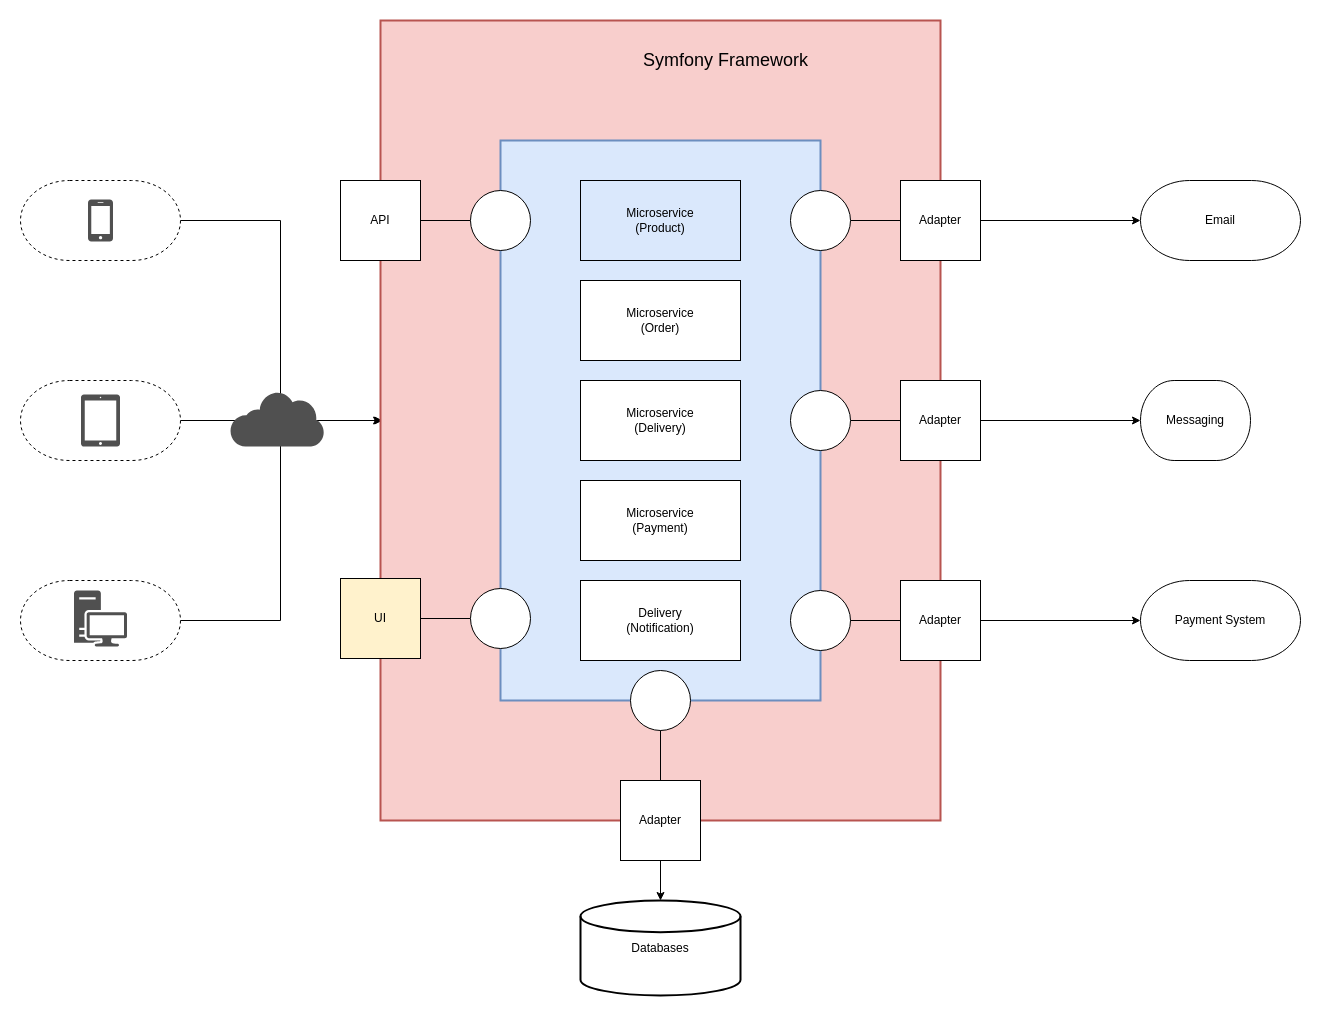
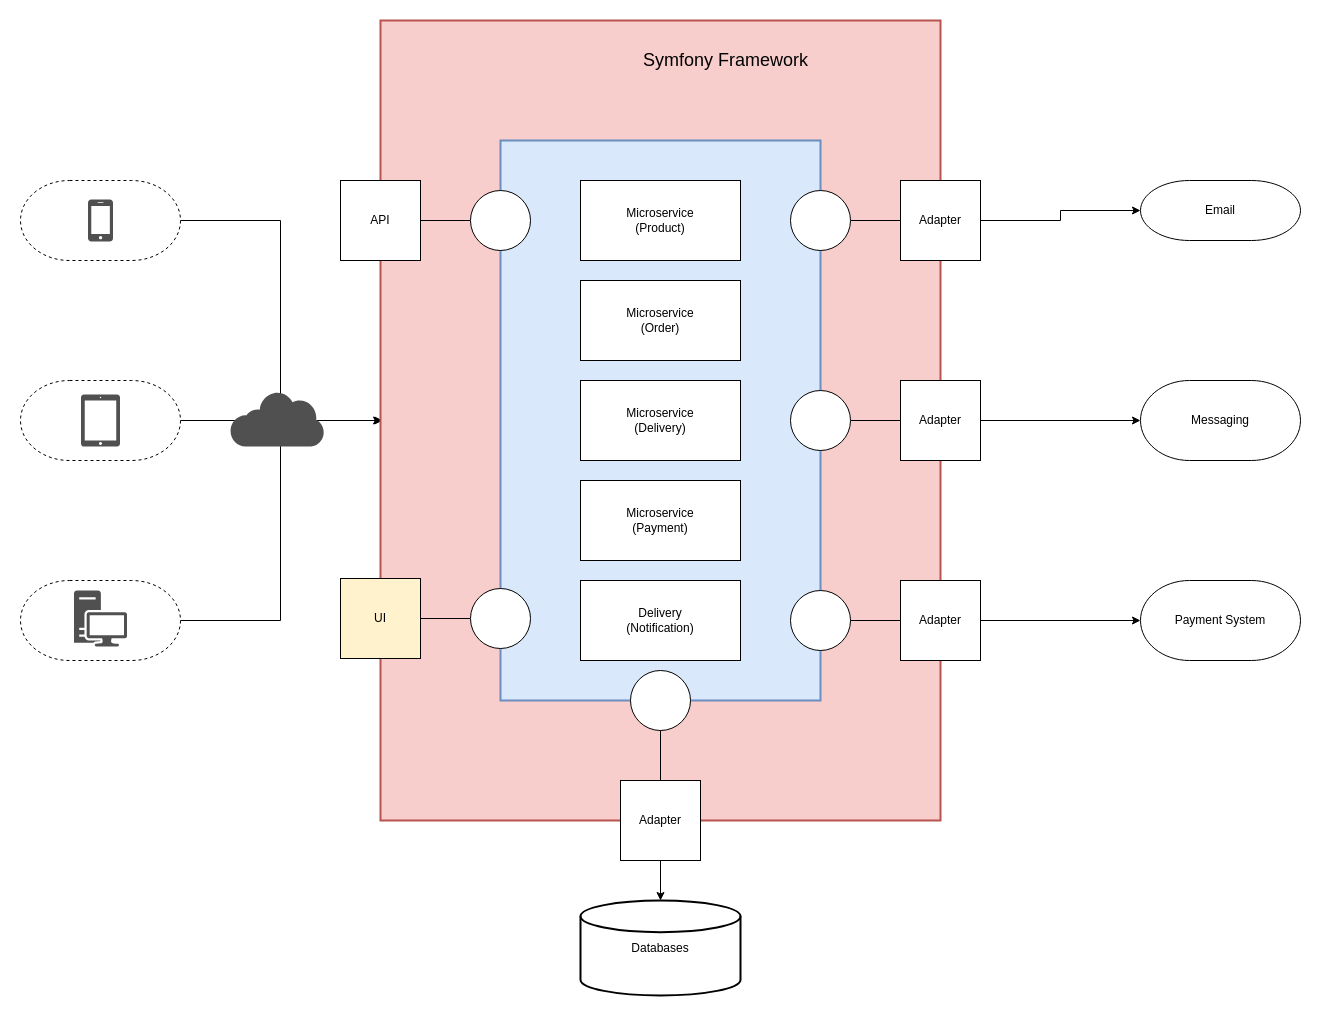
  <mxCell id="0" />
  <mxCell id="1" parent="0" />
  <mxCell id="2" style="edgeStyle=orthogonalEdgeStyle;rounded=0;orthogonalLoop=1;jettySize=auto;html=1;entryX=0;entryY=0.5;entryDx=0;entryDy=0;entryPerimeter=0;endArrow=none;endFill=0;" parent="1" source="8" target="5" edge="1"><mxGeometry relative="1" as="geometry" /></mxCell>
  <mxCell id="3" style="edgeStyle=orthogonalEdgeStyle;rounded=0;orthogonalLoop=1;jettySize=auto;html=1;entryX=0.004;entryY=0.5;entryDx=0;entryDy=0;entryPerimeter=0;" parent="1" source="9" target="5" edge="1"><mxGeometry relative="1" as="geometry" /></mxCell>
  <mxCell id="4" style="edgeStyle=orthogonalEdgeStyle;rounded=0;orthogonalLoop=1;jettySize=auto;html=1;entryX=0.002;entryY=0.5;entryDx=0;entryDy=0;entryPerimeter=0;" parent="1" source="10" target="5" edge="1"><mxGeometry relative="1" as="geometry" /></mxCell>
  <mxCell id="5" value="" style="verticalLabelPosition=bottom;verticalAlign=top;html=1;shape=mxgraph.basic.rect;fillColor2=none;strokeWidth=2;size=20;indent=5;fillColor=#f8cecc;strokeColor=#b85450;movable=1;resizable=1;rotatable=1;deletable=1;editable=1;locked=0;connectable=1;" parent="1" vertex="1"><mxGeometry x="380" y="20" width="560" height="800" as="geometry" /></mxCell>
  <mxCell id="6" value="" style="verticalLabelPosition=bottom;verticalAlign=top;html=1;shape=mxgraph.basic.rect;fillColor2=none;strokeWidth=2;size=20;indent=5;fillColor=#dae8fc;strokeColor=#6c8ebf;" parent="1" vertex="1"><mxGeometry x="500" y="140" width="320" height="560" as="geometry" /></mxCell>
  <mxCell id="7" value="Microservice&lt;br&gt;(Delivery)" style="rounded=0;whiteSpace=wrap;html=1;" parent="1" vertex="1"><mxGeometry x="580" y="380" width="160" height="80" as="geometry" /></mxCell>
  <mxCell id="8" value="" style="strokeWidth=1;html=1;shape=mxgraph.flowchart.terminator;whiteSpace=wrap;fillColor=none;dashed=1;" parent="1" vertex="1"><mxGeometry x="20" y="380" width="160" height="80" as="geometry" /></mxCell>
  <mxCell id="9" value="" style="strokeWidth=1;html=1;shape=mxgraph.flowchart.terminator;whiteSpace=wrap;fillColor=none;dashed=1;" parent="1" vertex="1"><mxGeometry x="20" y="180" width="160" height="80" as="geometry" /></mxCell>
  <mxCell id="10" value="" style="strokeWidth=1;html=1;shape=mxgraph.flowchart.terminator;whiteSpace=wrap;fillColor=none;dashed=1;" parent="1" vertex="1"><mxGeometry x="20" y="580" width="160" height="80" as="geometry" /></mxCell>
- <mxCell id="11" value="Messaging" style="strokeWidth=1;html=1;shape=mxgraph.flowchart.terminator;whiteSpace=wrap;" parent="1" vertex="1"><mxGeometry x="1140" y="380" width="110" height="80" as="geometry" /></mxCell>
- <mxCell id="12" value="Email" style="strokeWidth=1;html=1;shape=mxgraph.flowchart.terminator;whiteSpace=wrap;" parent="1" vertex="1"><mxGeometry x="1140" y="180" width="160" height="80" as="geometry" /></mxCell>
+ <mxCell id="11" value="Messaging" style="strokeWidth=1;html=1;shape=mxgraph.flowchart.terminator;whiteSpace=wrap;" parent="1" vertex="1"><mxGeometry x="1140" y="380" width="160" height="80" as="geometry" /></mxCell>
+ <mxCell id="12" value="Email" style="strokeWidth=1;html=1;shape=mxgraph.flowchart.terminator;whiteSpace=wrap;" parent="1" vertex="1"><mxGeometry x="1140" y="180" width="160" height="60" as="geometry" /></mxCell>
  <mxCell id="13" value="Payment System" style="strokeWidth=1;html=1;shape=mxgraph.flowchart.terminator;whiteSpace=wrap;" parent="1" vertex="1"><mxGeometry x="1140" y="580" width="160" height="80" as="geometry" /></mxCell>
  <mxCell id="14" style="edgeStyle=orthogonalEdgeStyle;rounded=0;orthogonalLoop=1;jettySize=auto;html=1;entryX=0;entryY=0.5;entryDx=0;entryDy=0;entryPerimeter=0;" parent="1" source="36" target="12" edge="1"><mxGeometry relative="1" as="geometry"><mxPoint x="970" y="220" as="sourcePoint" /><mxPoint x="1090" y="220" as="targetPoint" /></mxGeometry></mxCell>
  <mxCell id="15" style="edgeStyle=orthogonalEdgeStyle;rounded=0;orthogonalLoop=1;jettySize=auto;html=1;entryX=0;entryY=0.5;entryDx=0;entryDy=0;entryPerimeter=0;exitX=1;exitY=0.5;exitDx=0;exitDy=0;exitPerimeter=0;" parent="1" source="38" target="13" edge="1"><mxGeometry relative="1" as="geometry"><mxPoint x="1020" y="620" as="sourcePoint" /></mxGeometry></mxCell>
  <mxCell id="16" value="Databases" style="strokeWidth=2;html=1;shape=mxgraph.flowchart.database;whiteSpace=wrap;" parent="1" vertex="1"><mxGeometry x="580" y="900" width="160" height="95" as="geometry" /></mxCell>
  <mxCell id="17" style="edgeStyle=orthogonalEdgeStyle;rounded=0;orthogonalLoop=1;jettySize=auto;html=1;entryX=0;entryY=0.5;entryDx=0;entryDy=0;endArrow=none;endFill=0;" parent="1" source="18" target="33" edge="1"><mxGeometry relative="1" as="geometry" /></mxCell>
  <mxCell id="18" value="" style="strokeWidth=1;html=1;shape=mxgraph.flowchart.start_2;whiteSpace=wrap;" parent="1" vertex="1"><mxGeometry x="790" y="390" width="60" height="60" as="geometry" /></mxCell>
  <mxCell id="19" value="" style="strokeWidth=1;html=1;shape=mxgraph.flowchart.start_2;whiteSpace=wrap;" parent="1" vertex="1"><mxGeometry x="790" y="590" width="60" height="60" as="geometry" /></mxCell>
  <mxCell id="20" style="edgeStyle=orthogonalEdgeStyle;rounded=0;orthogonalLoop=1;jettySize=auto;html=1;entryX=0;entryY=0.5;entryDx=0;entryDy=0;endArrow=none;endFill=0;" parent="1" source="21" target="36" edge="1"><mxGeometry relative="1" as="geometry" /></mxCell>
  <mxCell id="21" value="" style="strokeWidth=1;html=1;shape=mxgraph.flowchart.start_2;whiteSpace=wrap;" parent="1" vertex="1"><mxGeometry x="790" y="190" width="60" height="60" as="geometry" /></mxCell>
  <mxCell id="22" style="edgeStyle=orthogonalEdgeStyle;rounded=0;orthogonalLoop=1;jettySize=auto;html=1;entryX=0.5;entryY=0;entryDx=0;entryDy=0;entryPerimeter=0;" parent="1" source="42" target="16" edge="1"><mxGeometry relative="1" as="geometry" /></mxCell>
  <mxCell id="23" style="edgeStyle=orthogonalEdgeStyle;rounded=0;orthogonalLoop=1;jettySize=auto;html=1;endArrow=none;endFill=0;" parent="1" source="24" target="34" edge="1"><mxGeometry relative="1" as="geometry" /></mxCell>
  <mxCell id="24" value="" style="strokeWidth=1;html=1;shape=mxgraph.flowchart.start_2;whiteSpace=wrap;" parent="1" vertex="1"><mxGeometry x="470" y="588" width="60" height="60" as="geometry" /></mxCell>
  <mxCell id="25" style="edgeStyle=orthogonalEdgeStyle;rounded=0;orthogonalLoop=1;jettySize=auto;html=1;entryX=1;entryY=0.5;entryDx=0;entryDy=0;endArrow=none;endFill=0;" parent="1" source="26" target="35" edge="1"><mxGeometry relative="1" as="geometry" /></mxCell>
  <mxCell id="26" value="" style="strokeWidth=1;html=1;shape=mxgraph.flowchart.start_2;whiteSpace=wrap;" parent="1" vertex="1"><mxGeometry x="470" y="190" width="60" height="60" as="geometry" /></mxCell>
  <mxCell id="27" value="" style="sketch=0;pointerEvents=1;shadow=0;dashed=0;html=1;strokeColor=none;fillColor=#505050;labelPosition=center;verticalLabelPosition=bottom;verticalAlign=top;outlineConnect=0;align=center;shape=mxgraph.office.devices.workstation;" parent="1" vertex="1"><mxGeometry x="73.5" y="590" width="53" height="56" as="geometry" /></mxCell>
  <mxCell id="28" value="" style="sketch=0;pointerEvents=1;shadow=0;dashed=0;html=1;strokeColor=none;fillColor=#505050;labelPosition=center;verticalLabelPosition=bottom;verticalAlign=top;outlineConnect=0;align=center;shape=mxgraph.office.devices.tablet_ipad;" parent="1" vertex="1"><mxGeometry x="80.5" y="394" width="39" height="52" as="geometry" /></mxCell>
  <mxCell id="29" value="" style="sketch=0;pointerEvents=1;shadow=0;dashed=0;html=1;strokeColor=none;fillColor=#505050;labelPosition=center;verticalLabelPosition=bottom;verticalAlign=top;outlineConnect=0;align=center;shape=mxgraph.office.devices.cell_phone_iphone_standalone;" parent="1" vertex="1"><mxGeometry x="87.5" y="199" width="25" height="42" as="geometry" /></mxCell>
  <mxCell id="30" value="" style="strokeWidth=1;html=1;shape=mxgraph.flowchart.start_2;whiteSpace=wrap;" parent="1" vertex="1"><mxGeometry x="630" y="670" width="60" height="60" as="geometry" /></mxCell>
  <mxCell id="31" value="Delivery&lt;br&gt;(Notification)" style="rounded=0;whiteSpace=wrap;html=1;" parent="1" vertex="1"><mxGeometry x="580" y="580" width="160" height="80" as="geometry" /></mxCell>
- <mxCell id="32" value="Microservice&lt;br&gt;(Product)" style="rounded=0;whiteSpace=wrap;html=1;fillColor=#dae8fc;" parent="1" vertex="1"><mxGeometry x="580" y="180" width="160" height="80" as="geometry" /></mxCell>
+ <mxCell id="32" value="Microservice&lt;br&gt;(Product)" style="rounded=0;whiteSpace=wrap;html=1;" parent="1" vertex="1"><mxGeometry x="580" y="180" width="160" height="80" as="geometry" /></mxCell>
  <mxCell id="33" value="Adapter" style="rounded=0;whiteSpace=wrap;html=1;" parent="1" vertex="1"><mxGeometry x="900" y="380" width="80" height="80" as="geometry" /></mxCell>
  <mxCell id="34" value="UI" style="rounded=0;whiteSpace=wrap;html=1;fillColor=#fff2cc;" parent="1" vertex="1"><mxGeometry x="340" y="578" width="80" height="80" as="geometry" /></mxCell>
  <mxCell id="35" value="API" style="rounded=0;whiteSpace=wrap;html=1;" parent="1" vertex="1"><mxGeometry x="340" y="180" width="80" height="80" as="geometry" /></mxCell>
  <mxCell id="36" value="Adapter" style="rounded=0;whiteSpace=wrap;html=1;" parent="1" vertex="1"><mxGeometry x="900" y="180" width="80" height="80" as="geometry" /></mxCell>
  <mxCell id="37" value="" style="edgeStyle=orthogonalEdgeStyle;rounded=0;orthogonalLoop=1;jettySize=auto;html=1;entryX=0;entryY=0.5;entryDx=0;entryDy=0;entryPerimeter=0;exitX=1;exitY=0.5;exitDx=0;exitDy=0;exitPerimeter=0;endArrow=none;endFill=0;" parent="1" source="19" target="38" edge="1"><mxGeometry relative="1" as="geometry"><mxPoint x="850" y="620" as="sourcePoint" /><mxPoint x="1140" y="620" as="targetPoint" /></mxGeometry></mxCell>
  <mxCell id="38" value="Adapter" style="rounded=0;whiteSpace=wrap;html=1;" parent="1" vertex="1"><mxGeometry x="900" y="580" width="80" height="80" as="geometry" /></mxCell>
  <mxCell id="39" value="Microservice&lt;br&gt;(Payment)" style="rounded=0;whiteSpace=wrap;html=1;" parent="1" vertex="1"><mxGeometry x="580" y="480" width="160" height="80" as="geometry" /></mxCell>
  <mxCell id="40" value="Microservice&lt;br&gt;(Order)" style="rounded=0;whiteSpace=wrap;html=1;" parent="1" vertex="1"><mxGeometry x="580" y="280" width="160" height="80" as="geometry" /></mxCell>
  <mxCell id="41" value="" style="edgeStyle=orthogonalEdgeStyle;rounded=0;orthogonalLoop=1;jettySize=auto;html=1;entryX=0.5;entryY=0;entryDx=0;entryDy=0;entryPerimeter=0;endArrow=none;endFill=0;" parent="1" source="30" target="42" edge="1"><mxGeometry relative="1" as="geometry"><mxPoint x="660" y="730" as="sourcePoint" /><mxPoint x="660" y="900" as="targetPoint" /></mxGeometry></mxCell>
  <mxCell id="42" value="Adapter" style="rounded=0;whiteSpace=wrap;html=1;" parent="1" vertex="1"><mxGeometry x="620" y="780" width="80" height="80" as="geometry" /></mxCell>
  <mxCell id="43" style="edgeStyle=orthogonalEdgeStyle;rounded=0;orthogonalLoop=1;jettySize=auto;html=1;entryX=0;entryY=0.5;entryDx=0;entryDy=0;entryPerimeter=0;" parent="1" source="33" target="11" edge="1"><mxGeometry relative="1" as="geometry" /></mxCell>
  <mxCell id="44" value="Symfony Framework" style="text;html=1;align=center;verticalAlign=middle;resizable=0;points=[];autosize=1;strokeColor=none;fillColor=none;fontSize=18;" parent="1" vertex="1"><mxGeometry x="630" y="40" width="190" height="40" as="geometry" /></mxCell>
  <mxCell id="45" value="" style="sketch=0;pointerEvents=1;shadow=0;dashed=0;html=1;strokeColor=none;fillColor=#505050;labelPosition=center;verticalLabelPosition=bottom;outlineConnect=0;verticalAlign=top;align=center;shape=mxgraph.office.clouds.private_cloud;" parent="1" vertex="1"><mxGeometry x="230" y="391" width="94" height="55" as="geometry" /></mxCell>
